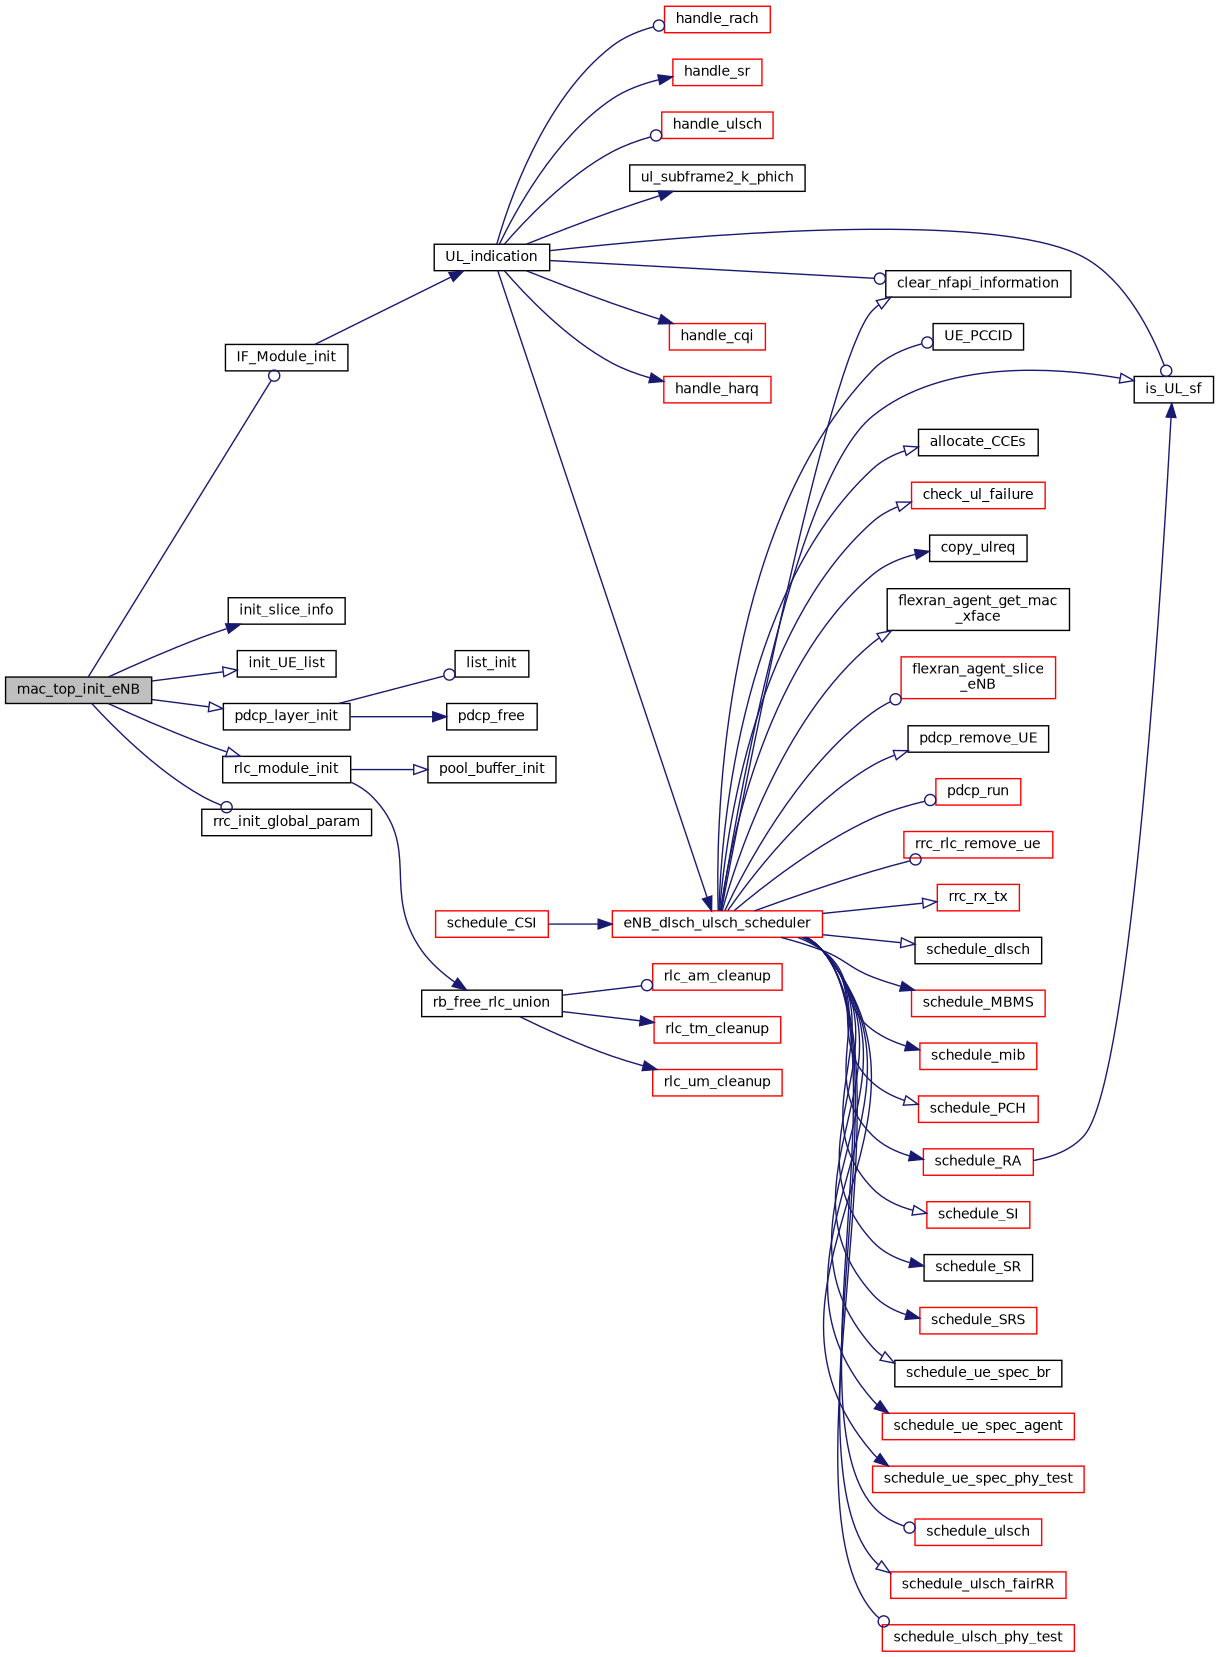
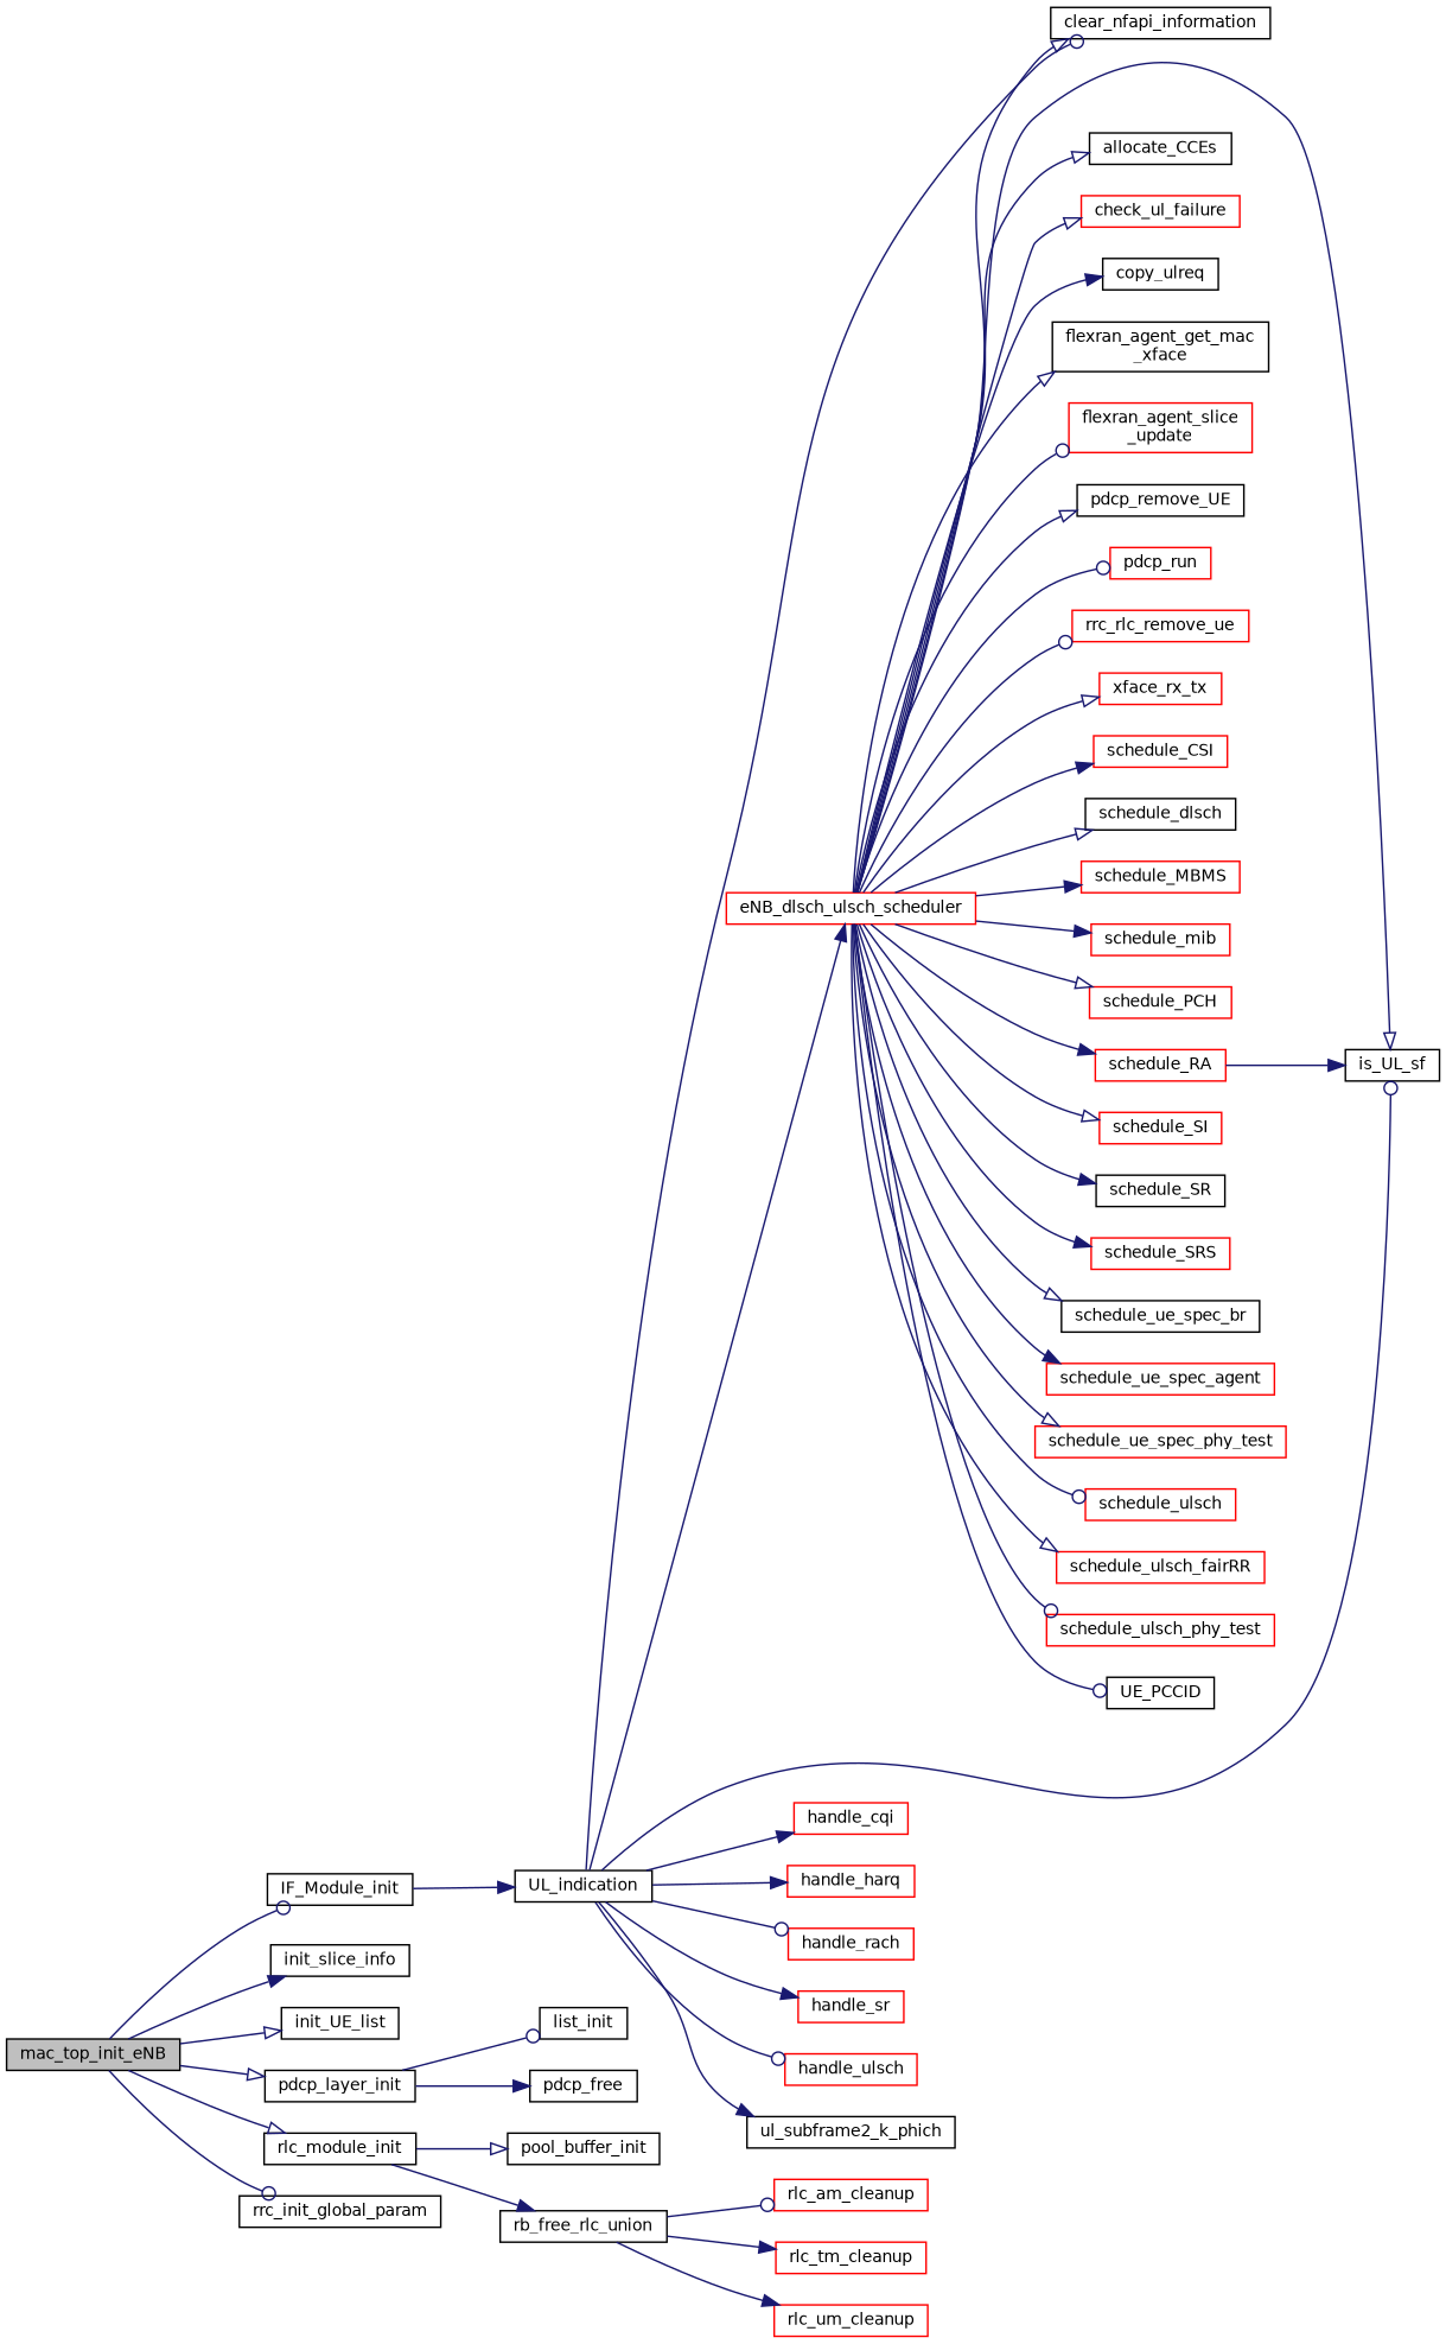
  digraph {
    rankdir=LR
    node [color=red fillcolor=white fontname=Helvetica fontsize=10 shape=record style=filled]
    edge [arrowhead=normal color=midnightblue fontname=Helvetica fontsize=10 labelfontname=Helvetica labelfontsize=10 style=solid]
    n1 [color=black fillcolor=grey75 fontcolor=black height=0.2 label=mac_top_init_eNB width=0.4]
    n2 [color=black height=0.2 label=IF_Module_init width=0.4]
    n3 [color=black height=0.2 label=init_slice_info width=0.4]
    n4 [color=black height=0.2 label=init_UE_list width=0.4]
    n5 [color=black height=0.2 label=pdcp_layer_init width=0.4]
    n6 [color=black height=0.2 label=rlc_module_init width=0.4]
    n7 [color=black height=0.2 label=rrc_init_global_param width=0.4]
    n8 [color=black height=0.2 label=UL_indication width=0.4]
    n9 [color=black height=0.2 label=list_init width=0.4]
    n10 [color=black height=0.2 label=pdcp_free width=0.4]
    n11 [color=black height=0.2 label=pool_buffer_init width=0.4]
    n12 [color=black height=0.2 label=rb_free_rlc_union width=0.4]
    n13 [color=black height=0.2 label=clear_nfapi_information width=0.4]
    n14 [height=0.2 label=eNB_dlsch_ulsch_scheduler width=0.4]
    n15 [color=black height=0.2 label=is_UL_sf width=0.4]
    n16 [height=0.2 label=handle_cqi width=0.4]
    n17 [height=0.2 label=handle_harq width=0.4]
    n18 [height=0.2 label=handle_rach width=0.4]
    n19 [height=0.2 label=handle_sr width=0.4]
    n20 [height=0.2 label=handle_ulsch width=0.4]
    n21 [color=black height=0.2 label=ul_subframe2_k_phich width=0.4]
    n22 [color=black height=0.2 label=allocate_CCEs width=0.4]
    n23 [height=0.2 label=check_ul_failure width=0.4]
    n24 [color=black height=0.2 label=copy_ulreq width=0.4]
    n25 [color=black height=0.2 label="flexran_agent_get_mac\l_xface" width=0.4]
-   n26 [height=0.2 label="flexran_agent_slice\l_eNB" width=0.4]
+   n26 [height=0.2 label="flexran_agent_slice\l_update" width=0.4]
    n27 [color=black height=0.2 label=pdcp_remove_UE width=0.4]
    n28 [height=0.2 label=pdcp_run width=0.4]
    n29 [height=0.2 label=rrc_rlc_remove_ue width=0.4]
-   n30 [height=0.2 label=rrc_rx_tx width=0.4]
+   n30 [height=0.2 label=xface_rx_tx width=0.4]
    n31 [height=0.2 label=schedule_CSI width=0.4]
    n32 [color=black height=0.2 label=schedule_dlsch width=0.4]
    n33 [height=0.2 label=schedule_MBMS width=0.4]
    n34 [height=0.2 label=schedule_mib width=0.4]
    n35 [height=0.2 label=schedule_PCH width=0.4]
    n36 [height=0.2 label=schedule_RA width=0.4]
    n37 [height=0.2 label=schedule_SI width=0.4]
    n38 [color=black height=0.2 label=schedule_SR width=0.4]
    n39 [height=0.2 label=schedule_SRS width=0.4]
    n40 [color=black height=0.2 label=schedule_ue_spec_br width=0.4]
    n41 [height=0.2 label=schedule_ue_spec_agent width=0.4]
    n42 [height=0.2 label=schedule_ue_spec_phy_test width=0.4]
    n43 [height=0.2 label=schedule_ulsch width=0.4]
    n44 [height=0.2 label=schedule_ulsch_fairRR width=0.4]
    n45 [height=0.2 label=schedule_ulsch_phy_test width=0.4]
    n46 [color=black height=0.2 label=UE_PCCID width=0.4]
    n47 [height=0.2 label=rlc_am_cleanup width=0.4]
    n48 [height=0.2 label=rlc_tm_cleanup width=0.4]
    n49 [height=0.2 label=rlc_um_cleanup width=0.4]
    n1 -> n2 [arrowhead=odot]
    n1 -> n3
    n1 -> n4 [arrowhead=onormal]
    n1 -> n5 [arrowhead=onormal]
    n1 -> n6 [arrowhead=onormal]
    n1 -> n7 [arrowhead=odot]
    n2 -> n8
    n5 -> n9 [arrowhead=odot]
    n5 -> n10
    n6 -> n11 [arrowhead=onormal]
    n6 -> n12
    n8 -> n13 [arrowhead=odot]
    n8 -> n14
    n8 -> n15 [arrowhead=odot]
    n8 -> n16
    n8 -> n17
    n8 -> n18 [arrowhead=odot]
    n8 -> n19
    n8 -> n20 [arrowhead=odot]
    n8 -> n21
    n12 -> n47 [arrowhead=odot]
    n12 -> n48
    n12 -> n49
    n14 -> n13 [arrowhead=onormal]
    n14 -> n15 [arrowhead=onormal]
    n14 -> n22 [arrowhead=onormal]
    n14 -> n23 [arrowhead=onormal]
    n14 -> n24
    n14 -> n25 [arrowhead=onormal]
    n14 -> n26 [arrowhead=odot]
    n14 -> n27 [arrowhead=onormal]
    n14 -> n28 [arrowhead=odot]
    n14 -> n29 [arrowhead=odot]
    n14 -> n30 [arrowhead=onormal]
-   n31 -> n14
+   n14 -> n31
    n14 -> n32 [arrowhead=onormal]
    n14 -> n33
    n14 -> n34
    n14 -> n35 [arrowhead=onormal]
    n14 -> n36
    n14 -> n37 [arrowhead=onormal]
    n14 -> n38
    n14 -> n39
    n14 -> n40 [arrowhead=onormal]
    n14 -> n41
-   n14 -> n42
+   n14 -> n42 [arrowhead=onormal]
    n14 -> n43 [arrowhead=odot]
    n14 -> n44 [arrowhead=onormal]
    n14 -> n45 [arrowhead=odot]
    n14 -> n46 [arrowhead=odot]
    n36 -> n15
  }
